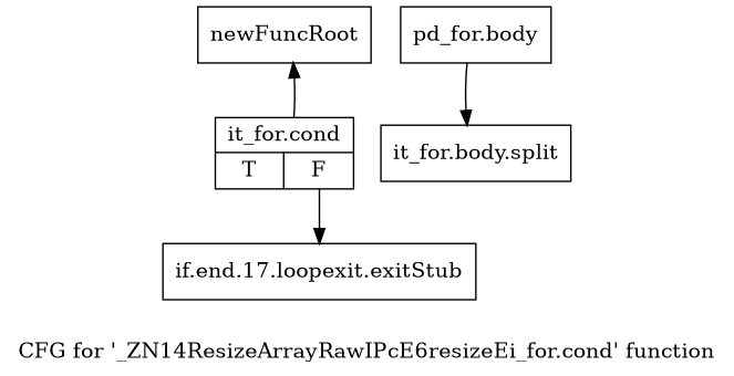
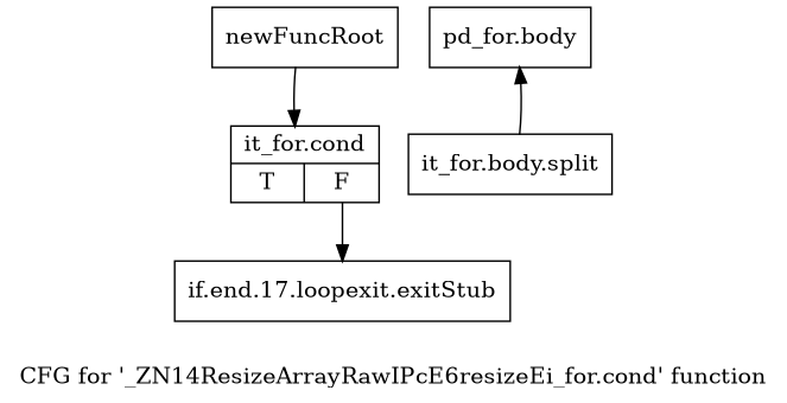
  digraph {
    label="CFG for '_ZN14ResizeArrayRawIPcE6resizeEi_for.cond' function"
    node [shape=record]
    n1 [label="{newFuncRoot}"]
    n2 [label="{it_for.cond|{<s0>T|<s1>F}}"]
    n3 [label="{if.end.17.loopexit.exitStub}"]
    n4 [label="{pd_for.body}"]
    n5 [label="{it_for.body.split}"]
-   n2 -> n1
+   n1 -> n2
    n2 -> n3 [tailport=s1]
-   n4 -> n5
+   n5 -> n4
  }
